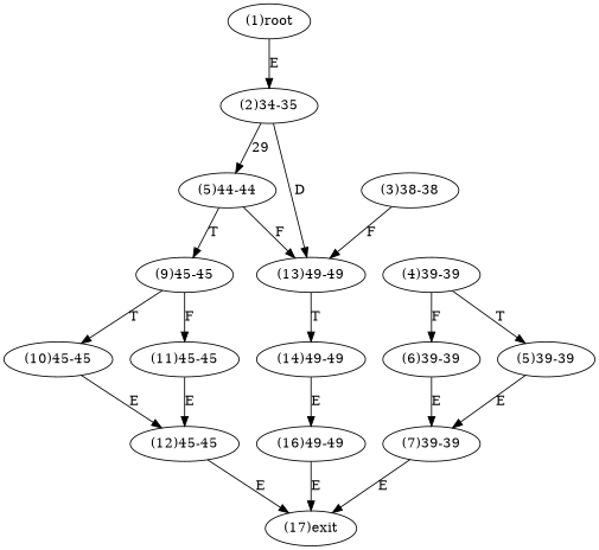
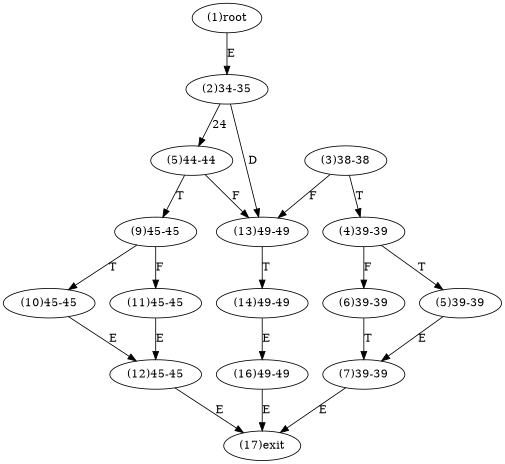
  digraph {
    n1 [label="(1)root"]
    n2 [label="(2)34-35"]
    n3 [label="(5)44-44"]
    n4 [label="(13)49-49"]
    n5 [label="(3)38-38"]
    n6 [label="(4)39-39"]
    n7 [label="(9)45-45"]
    n8 [label="(14)49-49"]
    n9 [label="(5)39-39"]
    n10 [label="(6)39-39"]
    n11 [label="(7)39-39"]
    n12 [label="(17)exit"]
    n13 [label="(10)45-45"]
    n14 [label="(11)45-45"]
    n15 [label="(12)45-45"]
    n16 [label="(16)49-49"]
    n1 -> n2 [label=E]
-   n2 -> n3 [label=29]
+   n2 -> n3 [label=24]
    n2 -> n4 [label=D]
    n3 -> n4 [label=F]
    n3 -> n7 [label=T]
    n4 -> n8 [label=T]
    n5 -> n4 [label=F]
+   n5 -> n6 [label=T]
    n6 -> n9 [label=T]
    n6 -> n10 [label=F]
    n7 -> n13 [label=T]
    n7 -> n14 [label=F]
    n8 -> n16 [label=E]
    n9 -> n11 [label=E]
-   n10 -> n11 [label=E]
+   n10 -> n11 [label=T]
    n11 -> n12 [label=E]
    n13 -> n15 [label=E]
    n14 -> n15 [label=E]
    n15 -> n12 [label=E]
    n16 -> n12 [label=E]
  }
